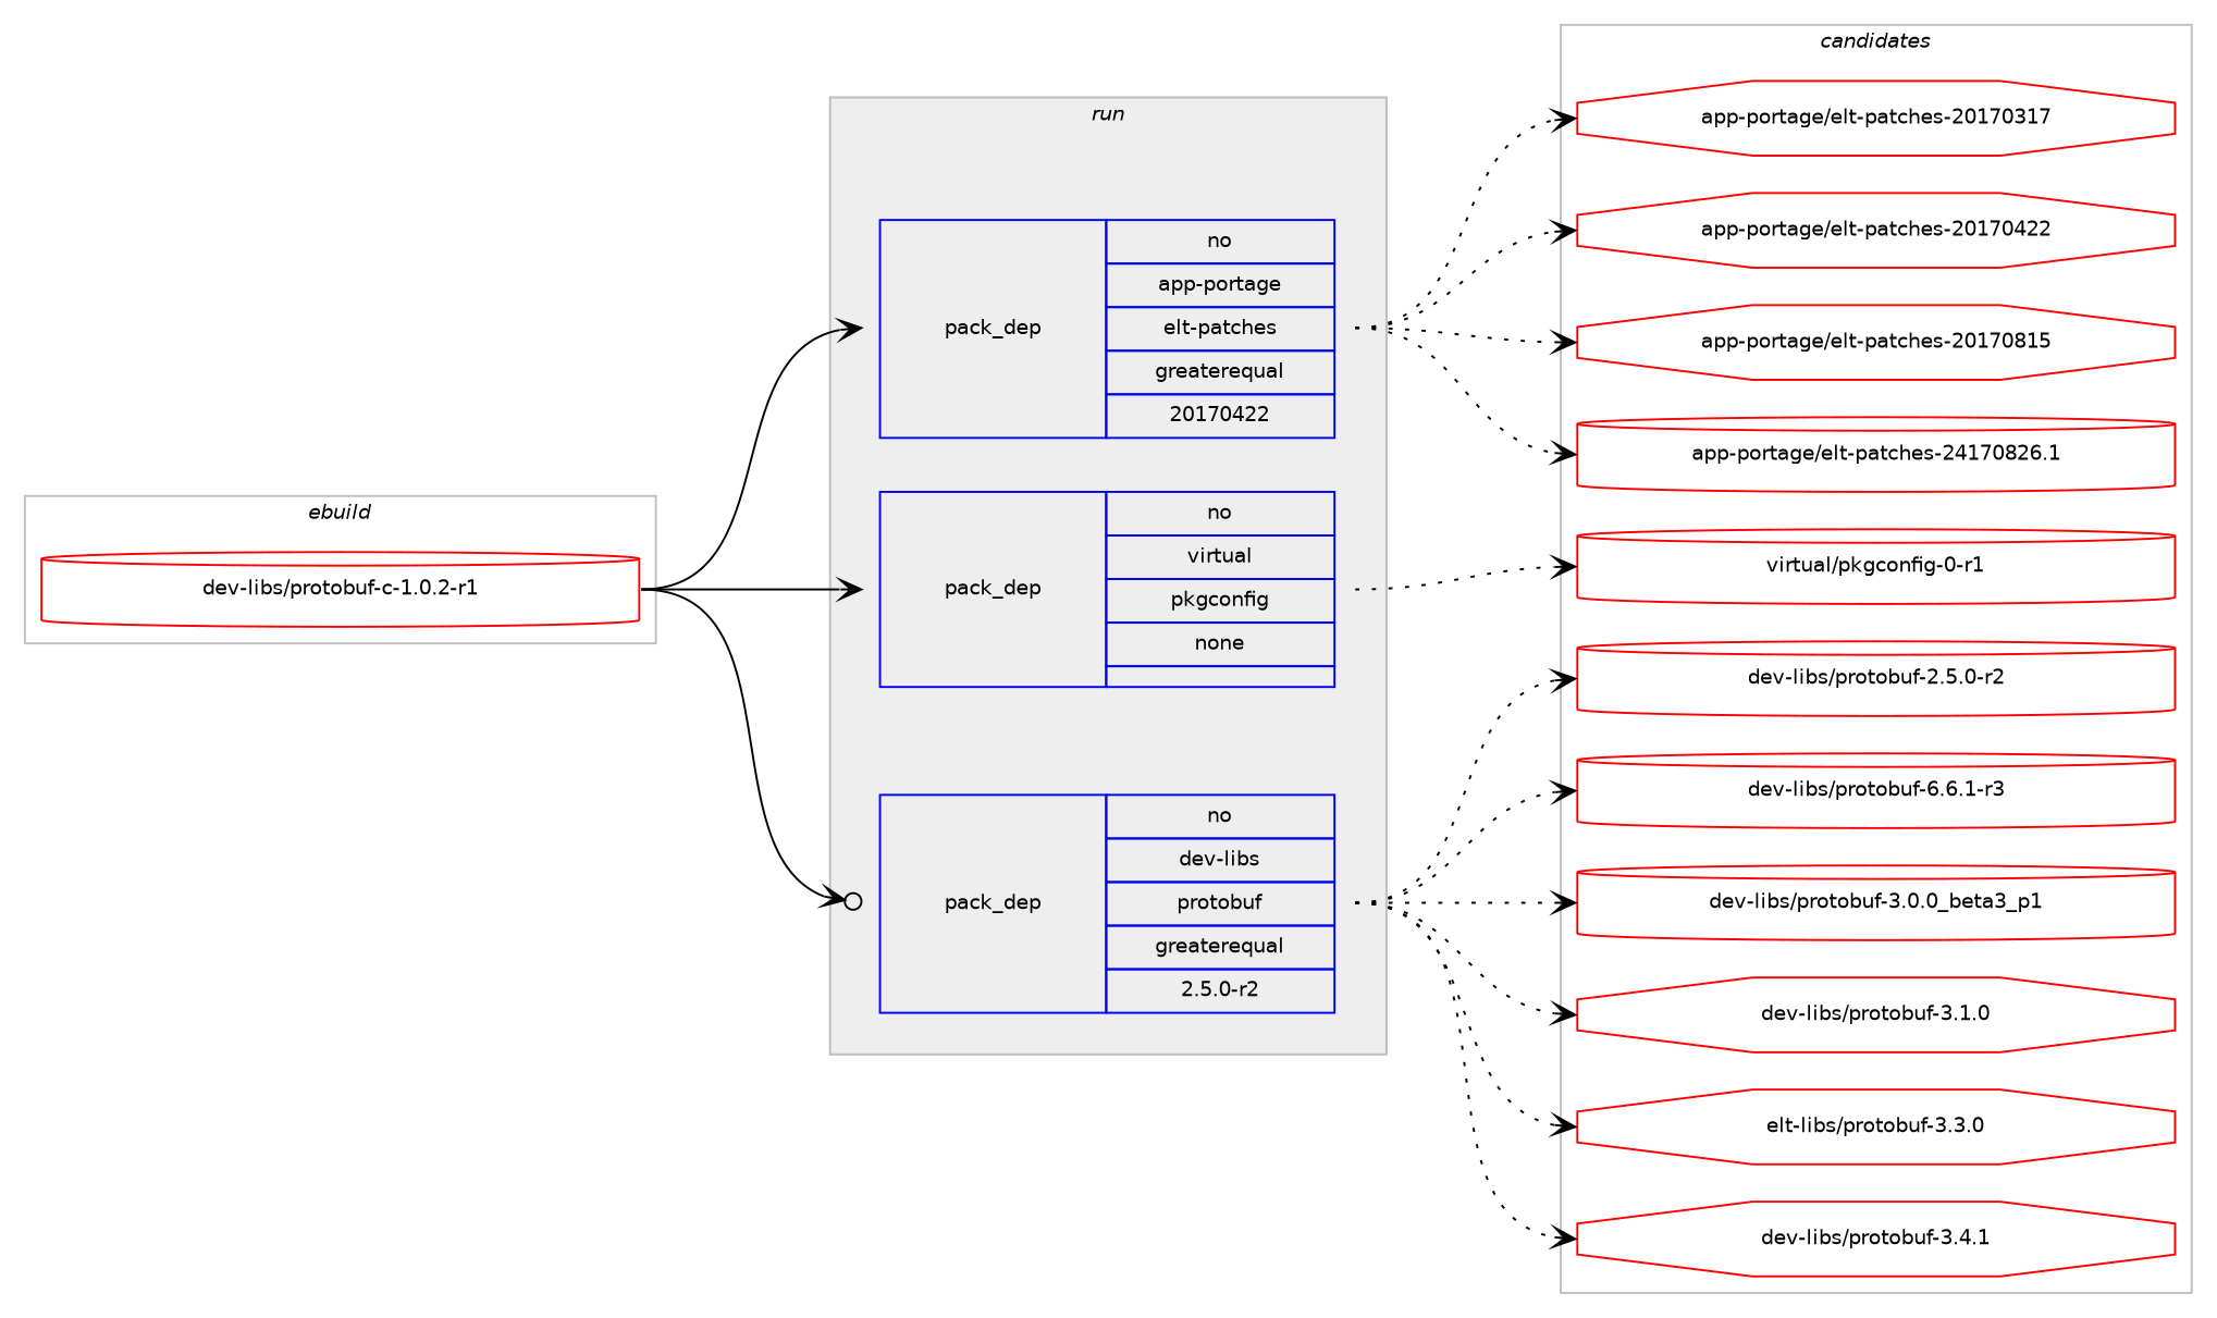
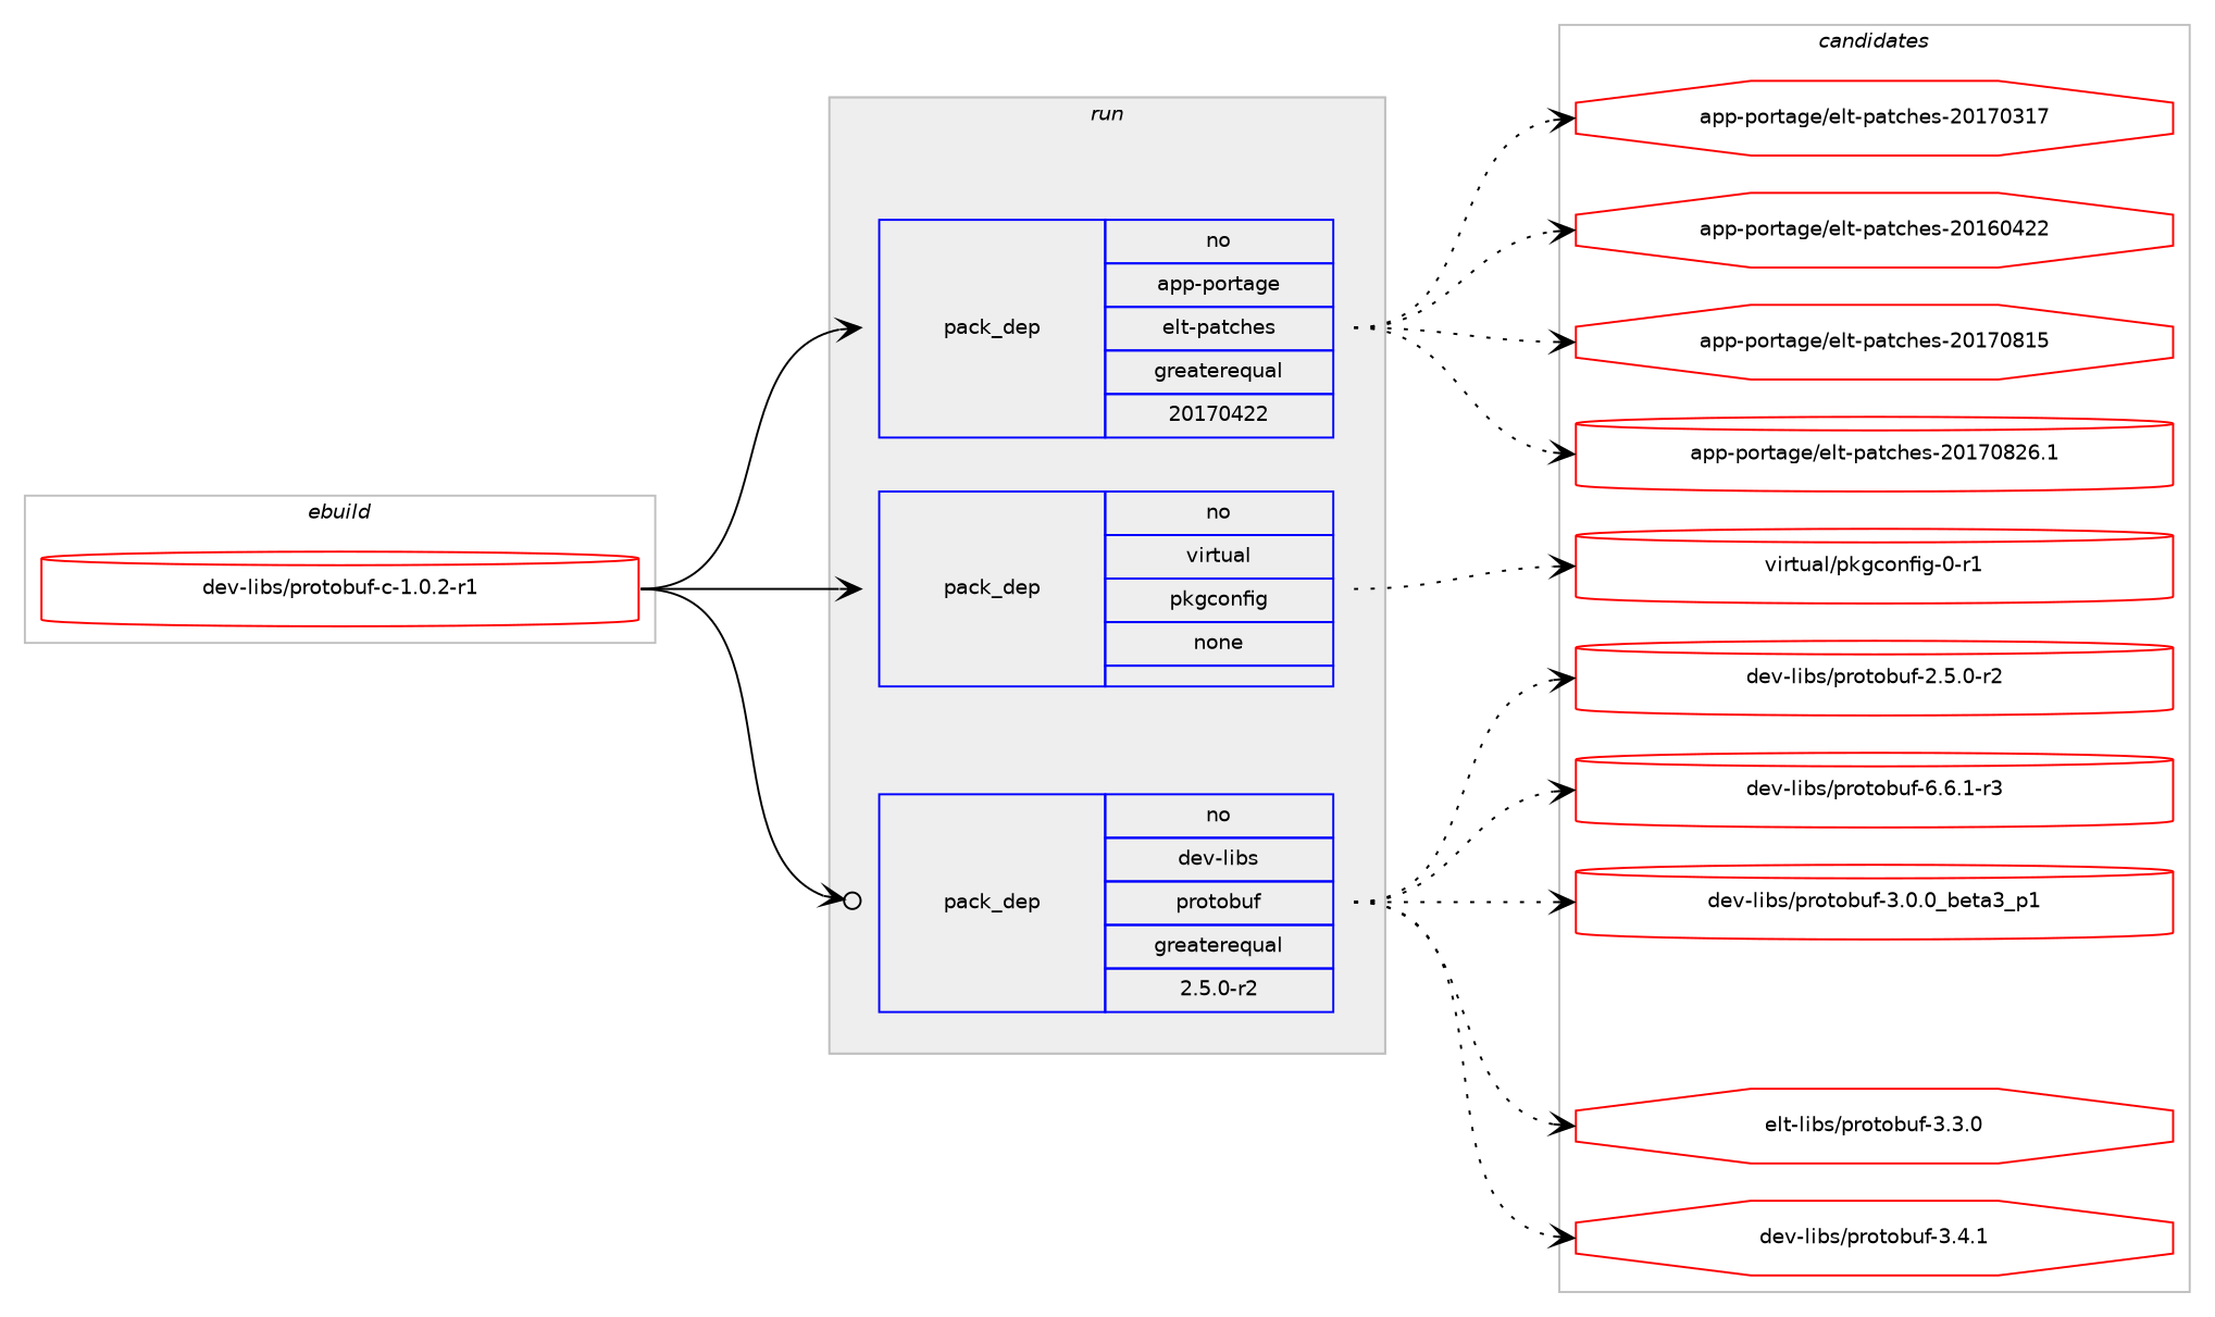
  digraph {
    compound=true
    concentrate=true
    fontname=Helvetica
    fontsize=10
    newrank=true
    rankdir=LR
    ranksep=1.5
    node [color=red fontname=Helvetica fontsize=10 shape=cylinder]
    edge [arrowhead=vee headport=w style=dotted tailport=e weight=100]
    n1 [label="dev-libs/protobuf-c-1.0.2-r1" width=4]
    n2 [color=blue label=<<TABLE BORDER="0" CELLBORDER="1" CELLSPACING="0" CELLPADDING="4" WIDTH="220"><TR><TD ROWSPAN="6" CELLPADDING="30">pack_dep</TD></TR><TR><TD WIDTH="110">no</TD></TR><TR><TD>app-portage</TD></TR><TR><TD>elt-patches</TD></TR><TR><TD>greaterequal</TD></TR><TR><TD>20170422</TD></TR></TABLE>> shape=none]
    n3 [color=blue label=<<TABLE BORDER="0" CELLBORDER="1" CELLSPACING="0" CELLPADDING="4" WIDTH="220"><TR><TD ROWSPAN="6" CELLPADDING="30">pack_dep</TD></TR><TR><TD WIDTH="110">no</TD></TR><TR><TD>virtual</TD></TR><TR><TD>pkgconfig</TD></TR><TR><TD>none</TD></TR><TR><TD></TD></TR></TABLE>> shape=none]
    n4 [color=blue label=<<TABLE BORDER="0" CELLBORDER="1" CELLSPACING="0" CELLPADDING="4" WIDTH="220"><TR><TD ROWSPAN="6" CELLPADDING="30">pack_dep</TD></TR><TR><TD WIDTH="110">no</TD></TR><TR><TD>dev-libs</TD></TR><TR><TD>protobuf</TD></TR><TR><TD>greaterequal</TD></TR><TR><TD>2.5.0-r2</TD></TR></TABLE>> shape=none]
    n5 [label="app-portage/elt-patches-20170317" shape=octagon width=4]
-   n6 [label="app-portage/elt-patches-20170422" shape=octagon width=4]
+   n6 [label="app-portage/elt-patches-20160422" shape=octagon width=4]
    n7 [label="app-portage/elt-patches-20170815" shape=octagon width=4]
-   n8 [label="app-portage/elt-patches-24170826.1" width=4]
+   n8 [label="app-portage/elt-patches-20170826.1" width=4]
    n9 [label="virtual/pkgconfig-0-r1" width=4]
    n10 [label="dev-libs/protobuf-2.5.0-r2" width=4]
    n11 [label="dev-libs/protobuf-6.6.1-r3" width=4]
    n12 [label="dev-libs/protobuf-3.0.0_beta3_p1" width=4]
-   n13 [label="dev-libs/protobuf-3.1.0" shape=octagon width=4]
    n14 [label="elt-libs/protobuf-3.3.0" shape=octagon width=4]
    n15 [label="dev-libs/protobuf-3.4.1" shape=octagon width=4]
    subgraph cluster_1 {
      color=gray
      label=<<i>ebuild</i>>
      rank=same
      n1
    }
    subgraph cluster_2 {
      color=gray
      label=<<i>dependencies</i>>
      subgraph cluster_3 {
        color=gray
        fillcolor="#eeeeee"
        label=<<i>compile</i>>
        style=filled
        subgraph sub_4 {
          color=gray
          fillcolor="#eeeeee"
          label=<<i>compile</i>>
          style=filled
          n2
        }
        subgraph sub_5 {
          color=gray
          fillcolor="#eeeeee"
          label=<<i>compile</i>>
          style=filled
          n3
        }
      }
      subgraph cluster_6 {
        color=gray
        fillcolor="#eeeeee"
        label=<<i>compile and run</i>>
        style=filled
        subgraph sub_7 {
          color=gray
          fillcolor="#eeeeee"
          label=<<i>compile and run</i>>
          style=filled
          n4
        }
      }
      subgraph cluster_8 {
        color=gray
        fillcolor="#eeeeee"
        label=<<i>run</i>>
        style=filled
      }
    }
    subgraph cluster_9 {
      color=gray
      label=<<i>candidates</i>>
      rank=same
      subgraph sub_10 {
        color=black
        label=<<i>candidates</i>>
        nodesep=1
        rank=same
        n5
        n6
        n7
        n8
      }
      subgraph sub_11 {
        color=black
        label=<<i>candidates</i>>
        nodesep=1
        rank=same
        n9
      }
      subgraph sub_12 {
        color=black
        label=<<i>candidates</i>>
        nodesep=1
        rank=same
        n10
        n11
        n12
-       n13
        n14
        n15
      }
    }
    n1 -> n2 [style=solid weight=20]
    n1 -> n3 [style=solid weight=20]
    n1 -> n4 [arrowhead=odotvee style=solid weight=20]
    n2 -> n5
    n2 -> n6
    n2 -> n7
    n2 -> n8
    n3 -> n9
    n4 -> n10
    n4 -> n11
    n4 -> n12
-   n4 -> n13
    n4 -> n14
    n4 -> n15
  }
